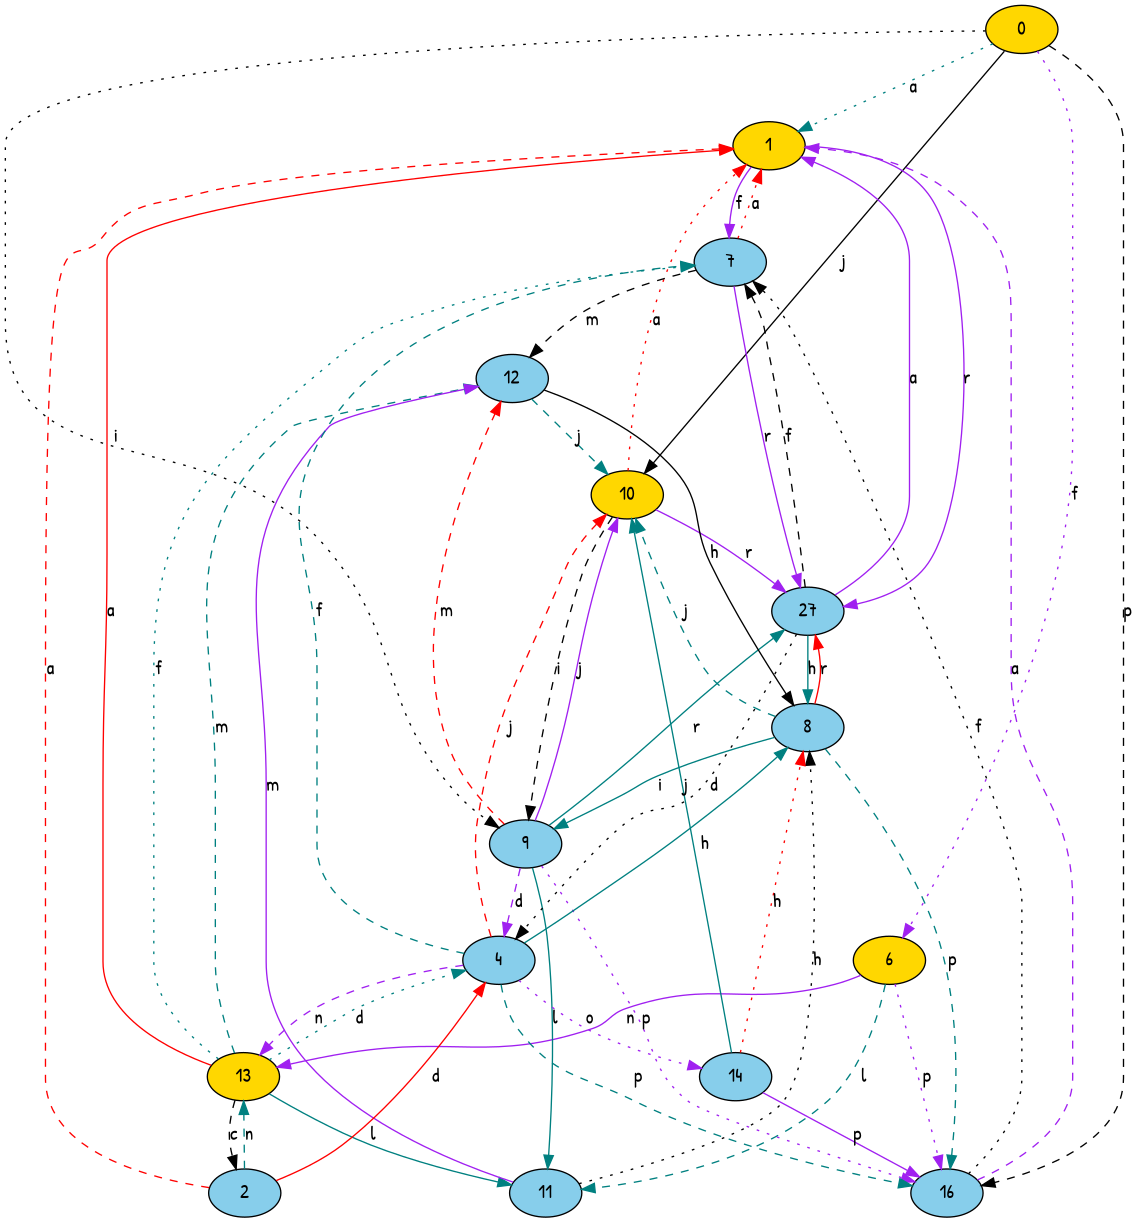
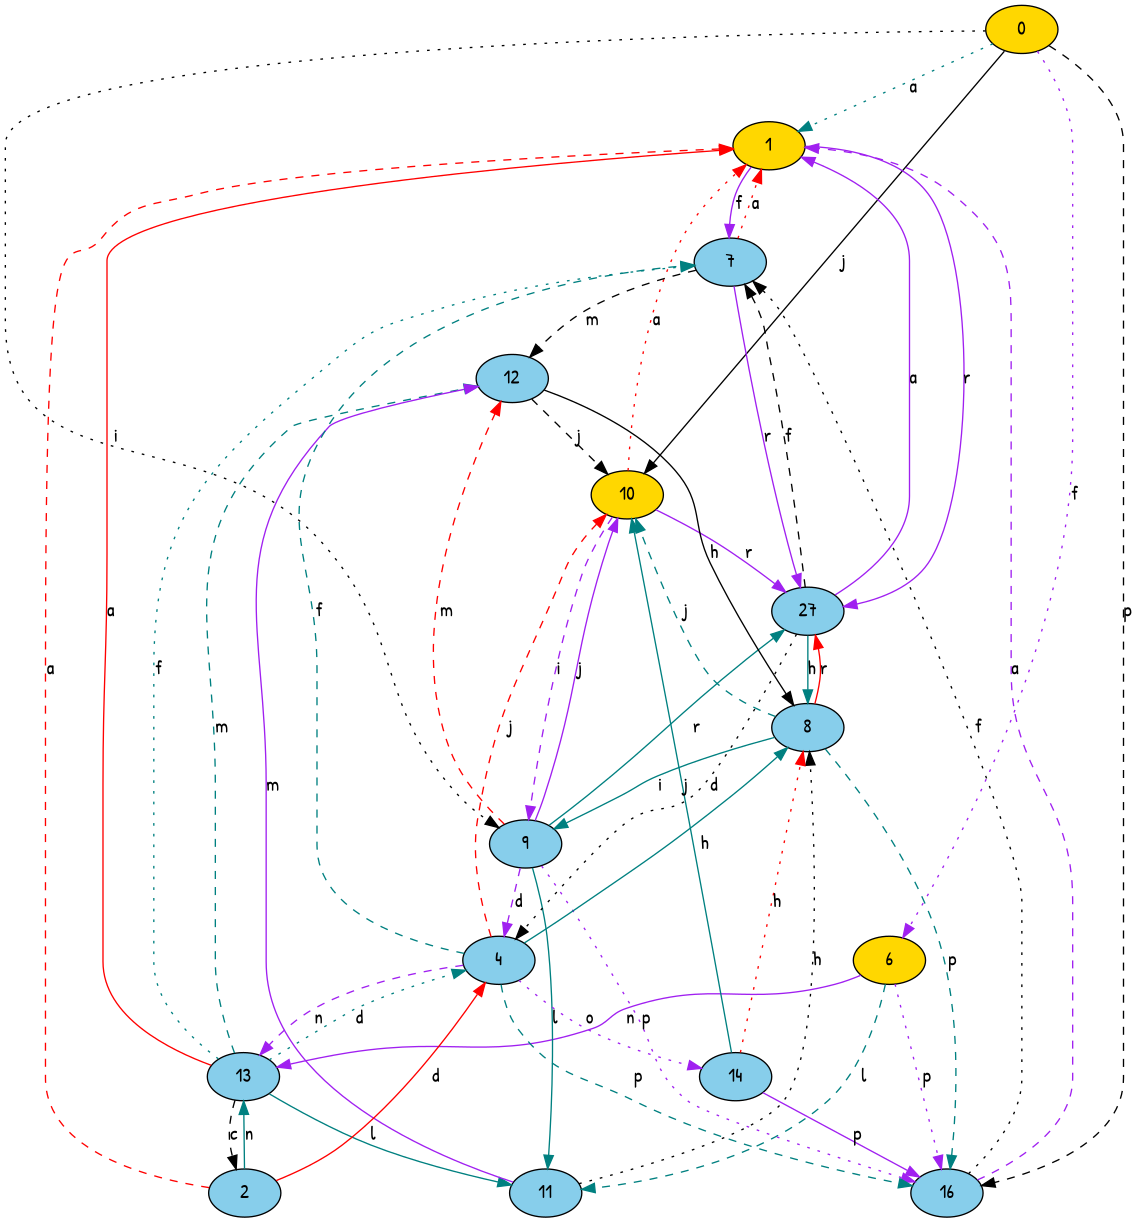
  strict digraph {
    fontname="Patrick Hand"
    node [fillcolor=skyblue fontname="Patrick Hand" style=filled]
    edge [color=teal fontname="Patrick Hand" style=solid]
    0 [fillcolor=gold]
    1 [fillcolor=gold]
    6 [fillcolor=gold]
    9
    10 [fillcolor=gold]
    16
    7
    n8 [label=27]
-   13 [fillcolor=gold]
+   13
    11
    4
    12
    8
    2
    14
    0 -> 1 [label=a style=dotted]
    0 -> 6 [color=purple label=f style=dotted]
    0 -> 9 [color=black label=i style=dotted]
    0 -> 10 [color=black label=j]
    0 -> 16 [color=black label=p style=dashed]
    1 -> 7 [color=purple label=f]
    1 -> n8 [color=purple label=r]
    6 -> 16 [color=purple label=p style=dotted]
    6 -> 13 [color=purple label=n]
    6 -> 11 [label=l style=dashed]
    9 -> 10 [color=purple label=j]
    9 -> 16 [color=purple label=p style=dotted]
    9 -> n8 [label=r]
    9 -> 11 [label=l]
    9 -> 4 [color=purple label=d style=dashed]
    9 -> 12 [color=red label=m style=dashed]
    10 -> 1 [color=red label=a style=dotted]
-   10 -> 9 [color=black label=i style=dashed]
+   10 -> 9 [color=purple label=i style=dashed]
    10 -> n8 [color=purple label=r]
    16 -> 1 [color=purple label=a style=dashed]
    16 -> 7 [color=black label=f style=dotted]
    7 -> 1 [color=red label=a style=dotted]
    7 -> n8 [color=purple label=r]
    7 -> 12 [color=black label=m style=dashed]
    n8 -> 1 [color=purple label=a]
    n8 -> 7 [color=black label=f style=dashed]
    n8 -> 4 [color=black label=d style=dotted]
    n8 -> 8 [label=h]
    13 -> 1 [color=red label=a]
    13 -> 7 [label=f style=dotted]
    13 -> 11 [label=l]
    13 -> 4 [label=d style=dotted]
    13 -> 12 [label=m style=dashed]
    13 -> 2 [color=black label=c style=dashed]
    11 -> 12 [color=purple label=m]
    11 -> 8 [color=black label=h style=dotted]
    4 -> 10 [color=red label=j style=dashed]
    4 -> 16 [label=p style=dashed]
    4 -> 7 [label=f style=dashed]
    4 -> 13 [color=purple label=n style=dashed]
    4 -> 8 [label=h]
    4 -> 14 [color=purple label=o style=dotted]
-   12 -> 10 [label=j style=dashed]
+   12 -> 10 [color=black label=j style=dashed]
    12 -> 8 [color=black label=h]
    8 -> 9 [label=i]
    8 -> 10 [label=j style=dashed]
    8 -> 16 [label=p style=dashed]
    8 -> n8 [color=red label=r]
    2 -> 1 [color=red label=a style=dashed]
-   2 -> 13 [label=n style=dashed]
+   2 -> 13 [label=n]
    2 -> 4 [color=red label=d]
    14 -> 10 [label=j]
    14 -> 16 [color=purple label=p]
    14 -> 8 [color=red label=h style=dotted]
  }
